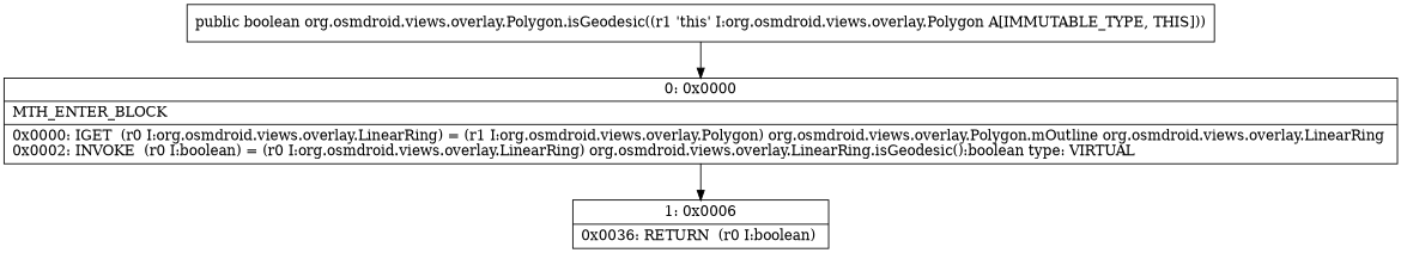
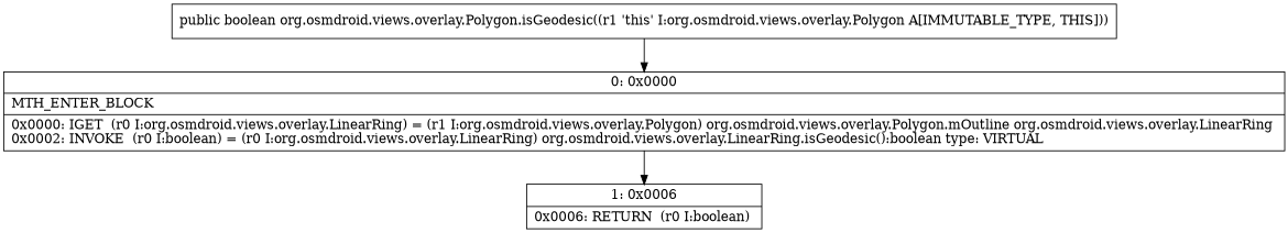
  digraph {
    node [shape=record]
    n1 [label="{0\:\ 0x0000|MTH_ENTER_BLOCK\l|0x0000: IGET  (r0 I:org.osmdroid.views.overlay.LinearRing) = (r1 I:org.osmdroid.views.overlay.Polygon) org.osmdroid.views.overlay.Polygon.mOutline org.osmdroid.views.overlay.LinearRing \l0x0002: INVOKE  (r0 I:boolean) = (r0 I:org.osmdroid.views.overlay.LinearRing) org.osmdroid.views.overlay.LinearRing.isGeodesic():boolean type: VIRTUAL \l}"]
-   n2 [label="{1\:\ 0x0006|0x0036: RETURN  (r0 I:boolean) \l}"]
+   n2 [label="{1\:\ 0x0006|0x0006: RETURN  (r0 I:boolean) \l}"]
    n3 [label="{public boolean org.osmdroid.views.overlay.Polygon.isGeodesic((r1 'this' I:org.osmdroid.views.overlay.Polygon A[IMMUTABLE_TYPE, THIS])) }"]
    n1 -> n2
    n3 -> n1
  }
